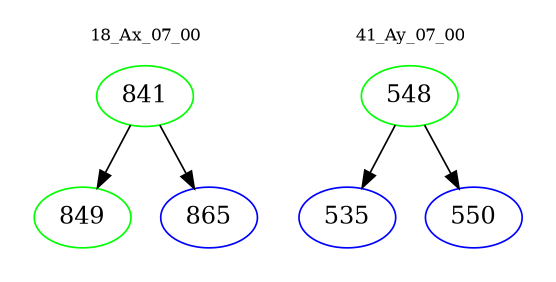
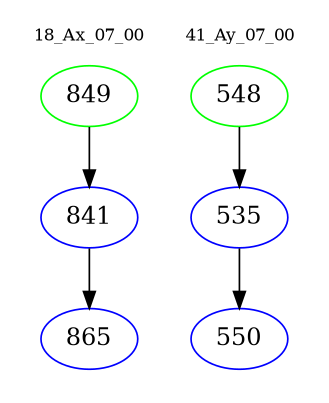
  digraph {
    node [color=green]
    edge [color=black]
    n1 [label=849]
-   n2 [label=841]
+   n2 [color=blue label=841]
    n3 [color=blue label=865]
    n4 [label=548]
    n5 [color=blue label=535]
    n6 [color=blue label=550]
    subgraph cluster_1 {
      color=white
      fontsize=10
      label="18_Ax_07_00"
      n1
      n2
      n3
    }
    subgraph cluster_2 {
      color=white
      fontsize=10
      label="41_Ay_07_00"
      n4
      n5
      n6
    }
-   n2 -> n1
+   n1 -> n2
    n2 -> n3
    n4 -> n5
-   n4 -> n6
+   n5 -> n6
  }
